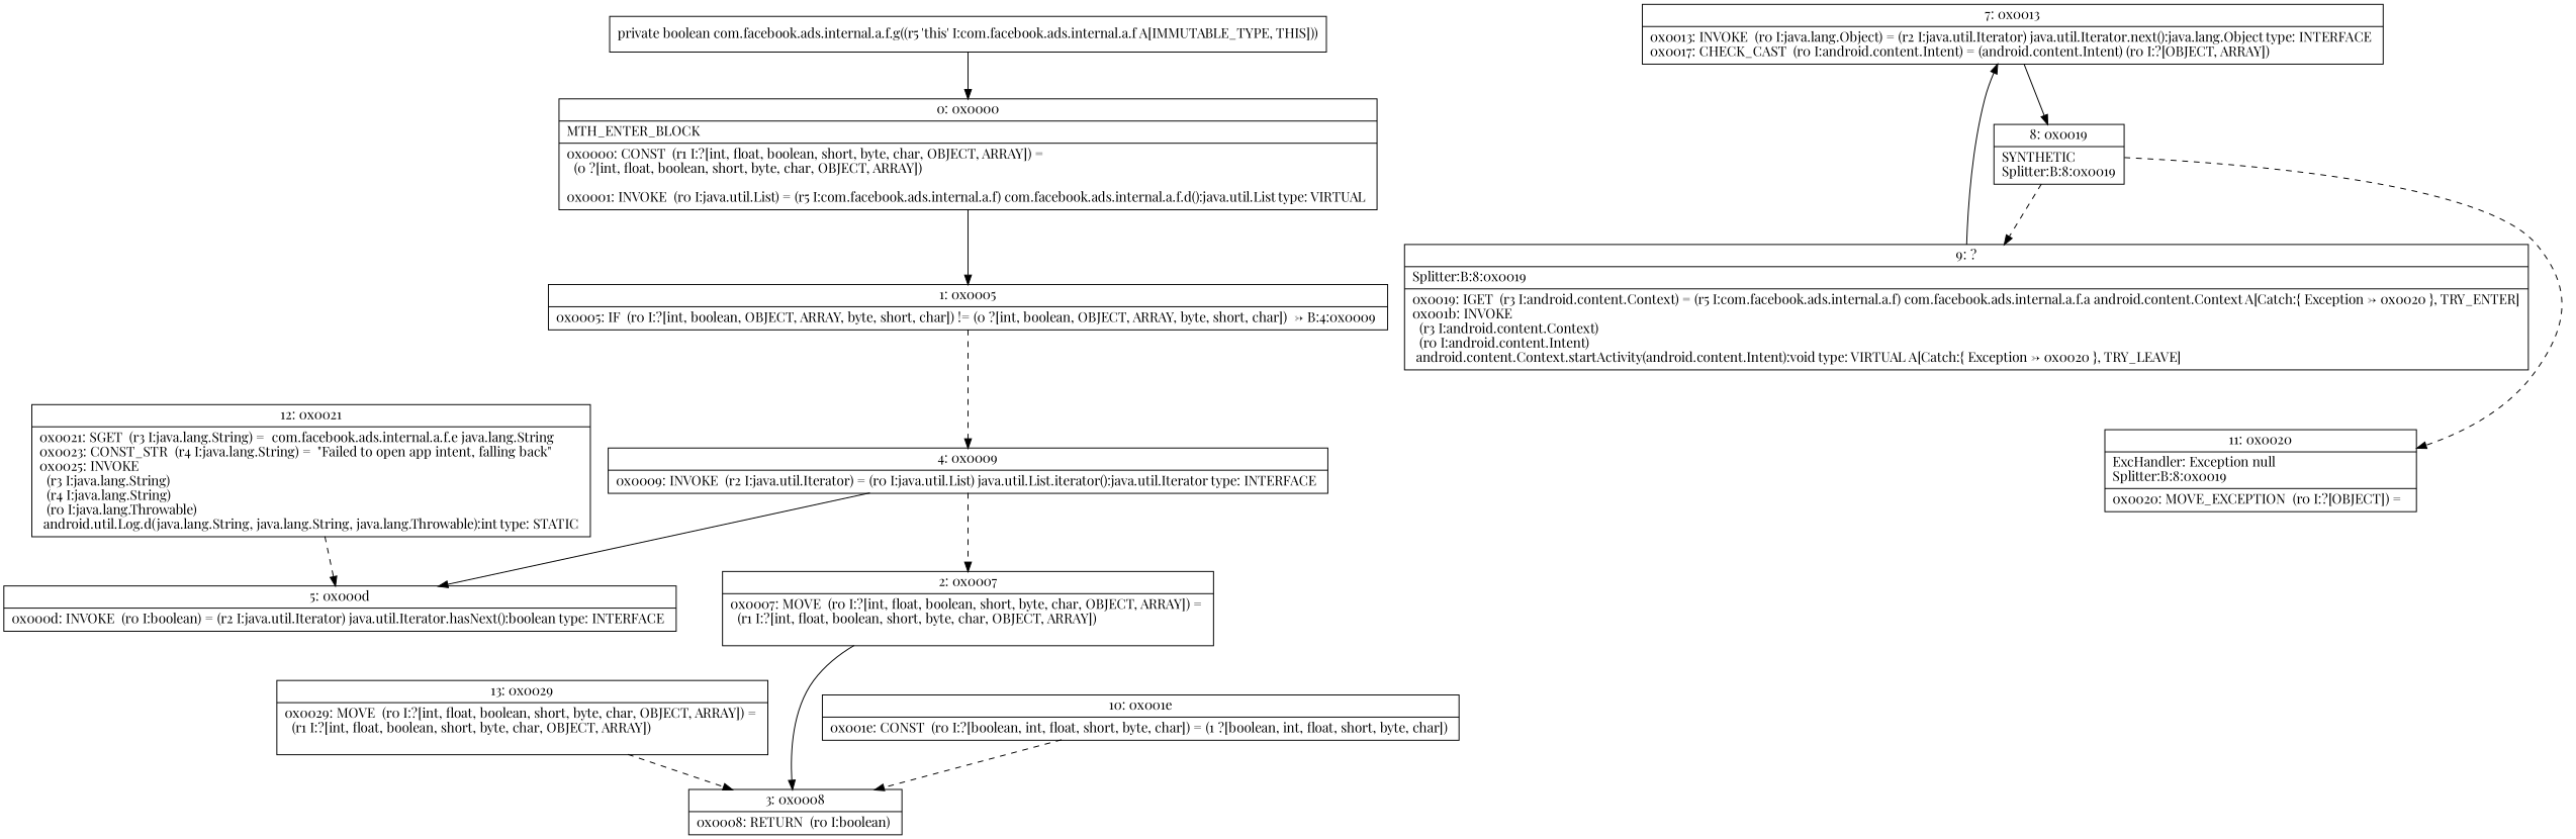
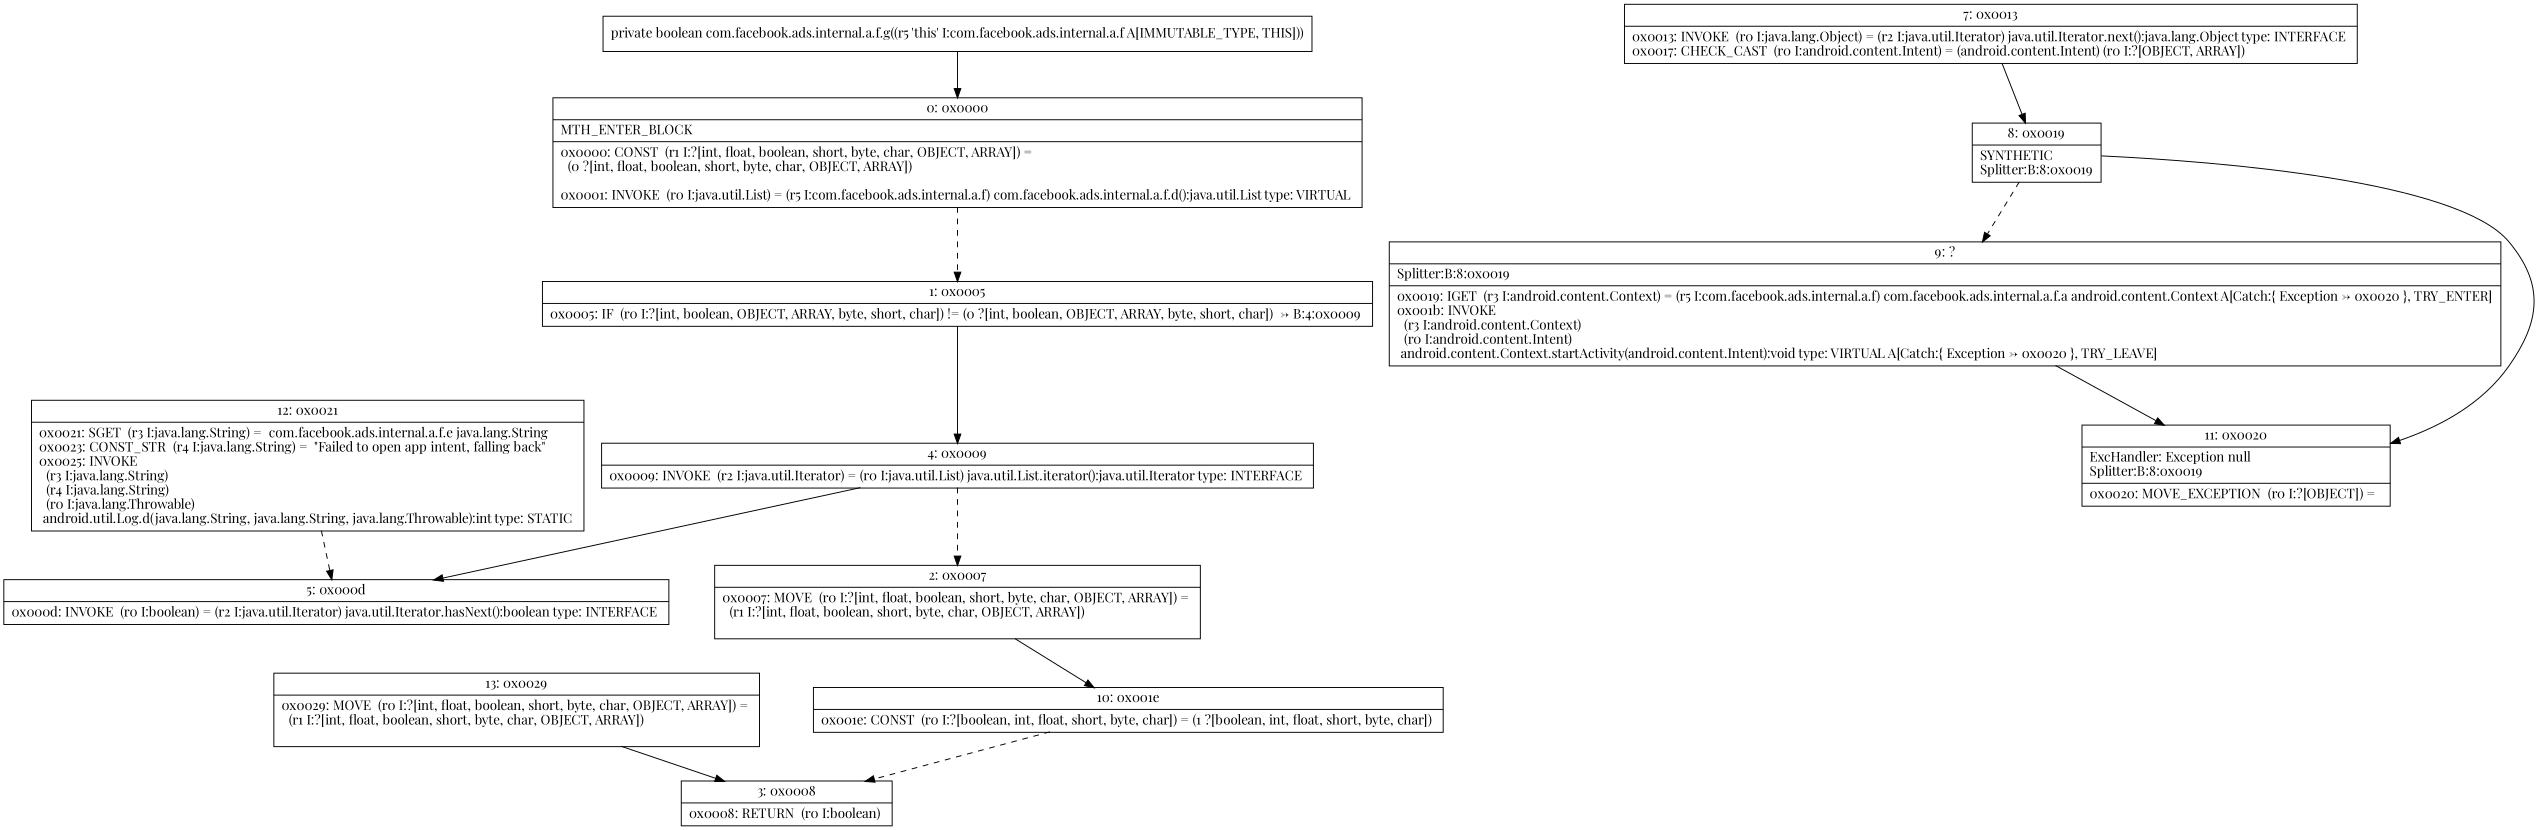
  digraph {
    fontname="Playfair Display"
    node [fontname="Playfair Display" shape=record]
    edge [fontname="Playfair Display"]
    n1 [label="{0\:\ 0x0000|MTH_ENTER_BLOCK\l|0x0000: CONST  (r1 I:?[int, float, boolean, short, byte, char, OBJECT, ARRAY]) = \l  (0 ?[int, float, boolean, short, byte, char, OBJECT, ARRAY])\l \l0x0001: INVOKE  (r0 I:java.util.List) = (r5 I:com.facebook.ads.internal.a.f) com.facebook.ads.internal.a.f.d():java.util.List type: VIRTUAL \l}"]
    n2 [label="{1\:\ 0x0005|0x0005: IF  (r0 I:?[int, boolean, OBJECT, ARRAY, byte, short, char]) != (0 ?[int, boolean, OBJECT, ARRAY, byte, short, char])  \-\> B:4:0x0009 \l}"]
    n3 [label="{4\:\ 0x0009|0x0009: INVOKE  (r2 I:java.util.Iterator) = (r0 I:java.util.List) java.util.List.iterator():java.util.Iterator type: INTERFACE \l}"]
    n4 [label="{2\:\ 0x0007|0x0007: MOVE  (r0 I:?[int, float, boolean, short, byte, char, OBJECT, ARRAY]) = \l  (r1 I:?[int, float, boolean, short, byte, char, OBJECT, ARRAY])\l \l}"]
    n5 [label="{3\:\ 0x0008|0x0008: RETURN  (r0 I:boolean) \l}"]
    n6 [label="{5\:\ 0x000d|0x000d: INVOKE  (r0 I:boolean) = (r2 I:java.util.Iterator) java.util.Iterator.hasNext():boolean type: INTERFACE \l}"]
    n7 [label="{7\:\ 0x0013|0x0013: INVOKE  (r0 I:java.lang.Object) = (r2 I:java.util.Iterator) java.util.Iterator.next():java.lang.Object type: INTERFACE \l0x0017: CHECK_CAST  (r0 I:android.content.Intent) = (android.content.Intent) (r0 I:?[OBJECT, ARRAY]) \l}"]
    n8 [label="{8\:\ 0x0019|SYNTHETIC\lSplitter:B:8:0x0019\l}"]
    n9 [label="{13\:\ 0x0029|0x0029: MOVE  (r0 I:?[int, float, boolean, short, byte, char, OBJECT, ARRAY]) = \l  (r1 I:?[int, float, boolean, short, byte, char, OBJECT, ARRAY])\l \l}"]
    n10 [label="{9\:\ ?|Splitter:B:8:0x0019\l|0x0019: IGET  (r3 I:android.content.Context) = (r5 I:com.facebook.ads.internal.a.f) com.facebook.ads.internal.a.f.a android.content.Context A[Catch:\{ Exception \-\> 0x0020 \}, TRY_ENTER]\l0x001b: INVOKE  \l  (r3 I:android.content.Context)\l  (r0 I:android.content.Intent)\l android.content.Context.startActivity(android.content.Intent):void type: VIRTUAL A[Catch:\{ Exception \-\> 0x0020 \}, TRY_LEAVE]\l}"]
    n11 [label="{11\:\ 0x0020|ExcHandler: Exception null\lSplitter:B:8:0x0019\l|0x0020: MOVE_EXCEPTION  (r0 I:?[OBJECT]) =  \l}"]
    n12 [label="{10\:\ 0x001e|0x001e: CONST  (r0 I:?[boolean, int, float, short, byte, char]) = (1 ?[boolean, int, float, short, byte, char]) \l}"]
    n13 [label="{12\:\ 0x0021|0x0021: SGET  (r3 I:java.lang.String) =  com.facebook.ads.internal.a.f.e java.lang.String \l0x0023: CONST_STR  (r4 I:java.lang.String) =  \"Failed to open app intent, falling back\" \l0x0025: INVOKE  \l  (r3 I:java.lang.String)\l  (r4 I:java.lang.String)\l  (r0 I:java.lang.Throwable)\l android.util.Log.d(java.lang.String, java.lang.String, java.lang.Throwable):int type: STATIC \l}"]
    n14 [label="{private boolean com.facebook.ads.internal.a.f.g((r5 'this' I:com.facebook.ads.internal.a.f A[IMMUTABLE_TYPE, THIS])) }"]
-   n1 -> n2
-   n2 -> n3 [style=dashed]
+   n1 -> n2 [style=dashed]
+   n2 -> n3
    n3 -> n4 [style=dashed]
    n3 -> n6
-   n4 -> n5
+   n4 -> n12
    n7 -> n8
    n8 -> n10 [style=dashed]
-   n8 -> n11 [style=dashed]
-   n9 -> n5 [style=dashed]
-   n10 -> n7
+   n8 -> n11
+   n9 -> n5
+   n10 -> n11
    n12 -> n5 [style=dashed]
    n13 -> n6 [style=dashed]
    n14 -> n1
  }
